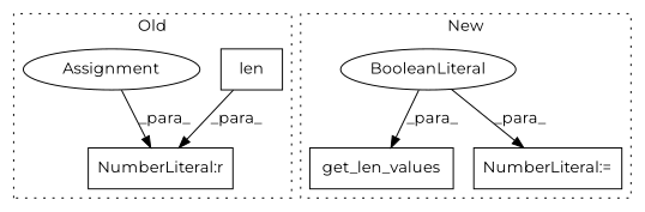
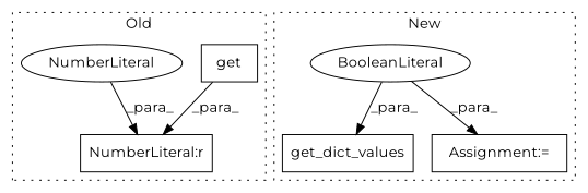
  digraph {
    fontname=Montserrat
    node [a=32 fontname=Montserrat l=4 shape=box]
    edge [fontname=Montserrat]
-   n1 [l="4,1" label=len s="6760,6765"]
+   n1 [l="4,1" label=get s="6760,6765"]
    n2 [a=27 label="NumberLiteral:r" s=6766]
-   n3 [a=34 l=1 label=Assignment s=6770 shape=ellipse]
-   n4 [l="16,1" label=get_len_values s="7200,7242"]
+   n3 [a=34 l=1 label=NumberLiteral s=6770 shape=ellipse]
+   n4 [l="16,1" label=get_dict_values s="7200,7242"]
    n5 [a=9 label=BooleanLiteral s=7238 shape=ellipse]
-   n6 [a=7 l=1 label="NumberLiteral:=" s=7199]
+   n6 [a=7 l=1 label="Assignment:=" s=7199]
    subgraph cluster_1 {
      label=Old
      style=dotted
      n1
      n2
      n3
    }
    subgraph cluster_2 {
      label=New
      style=dotted
      n4
      n5
      n6
    }
    n1 -> n2 [label=_para_]
    n3 -> n2 [label=_para_]
    n5 -> n4 [label=_para_]
    n5 -> n6 [label=_para_]
  }
